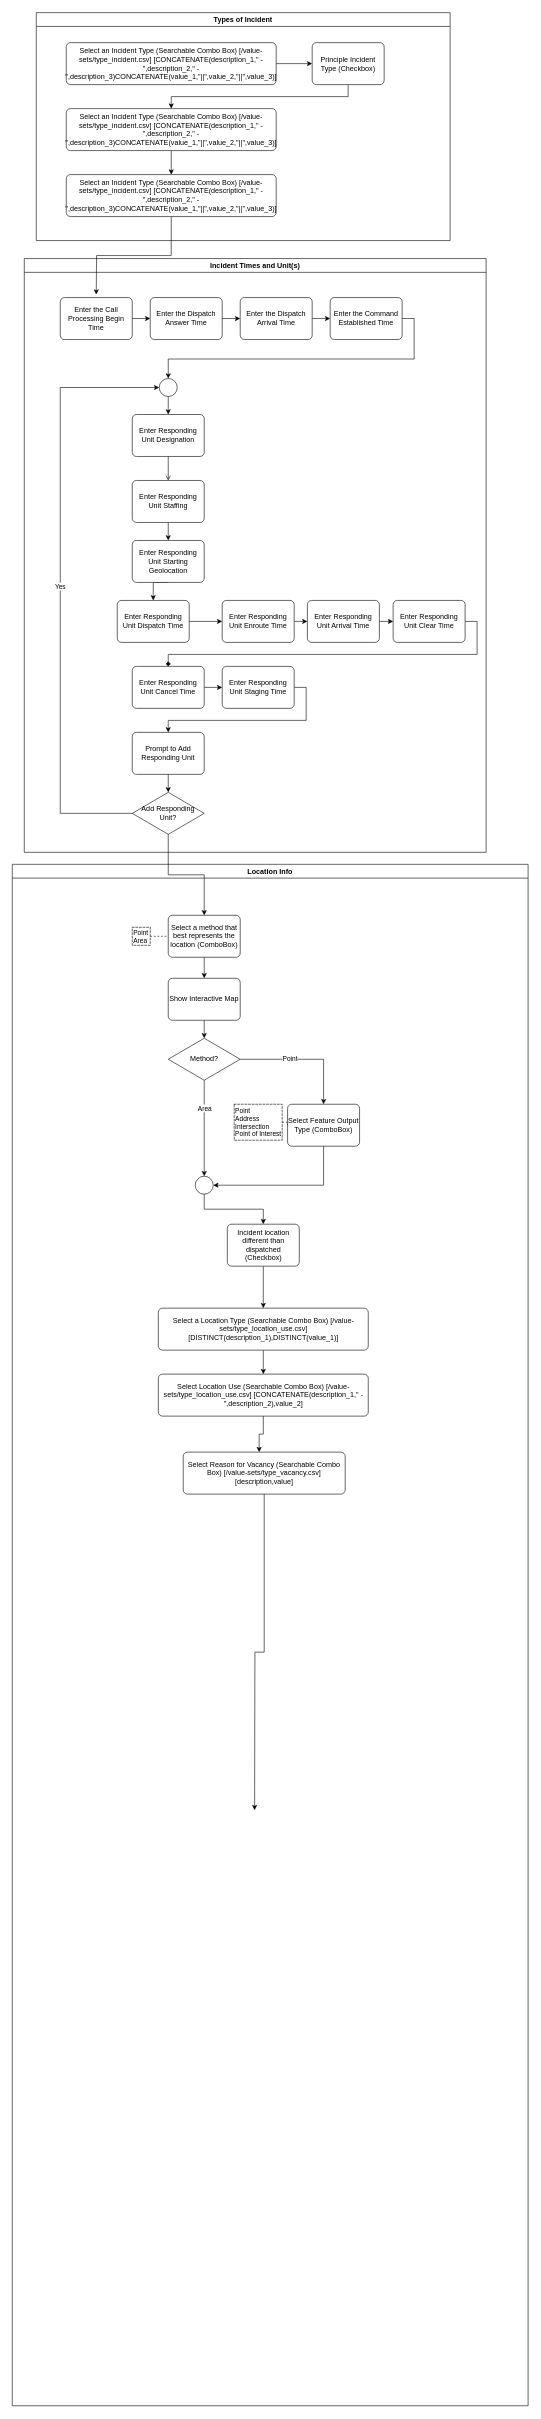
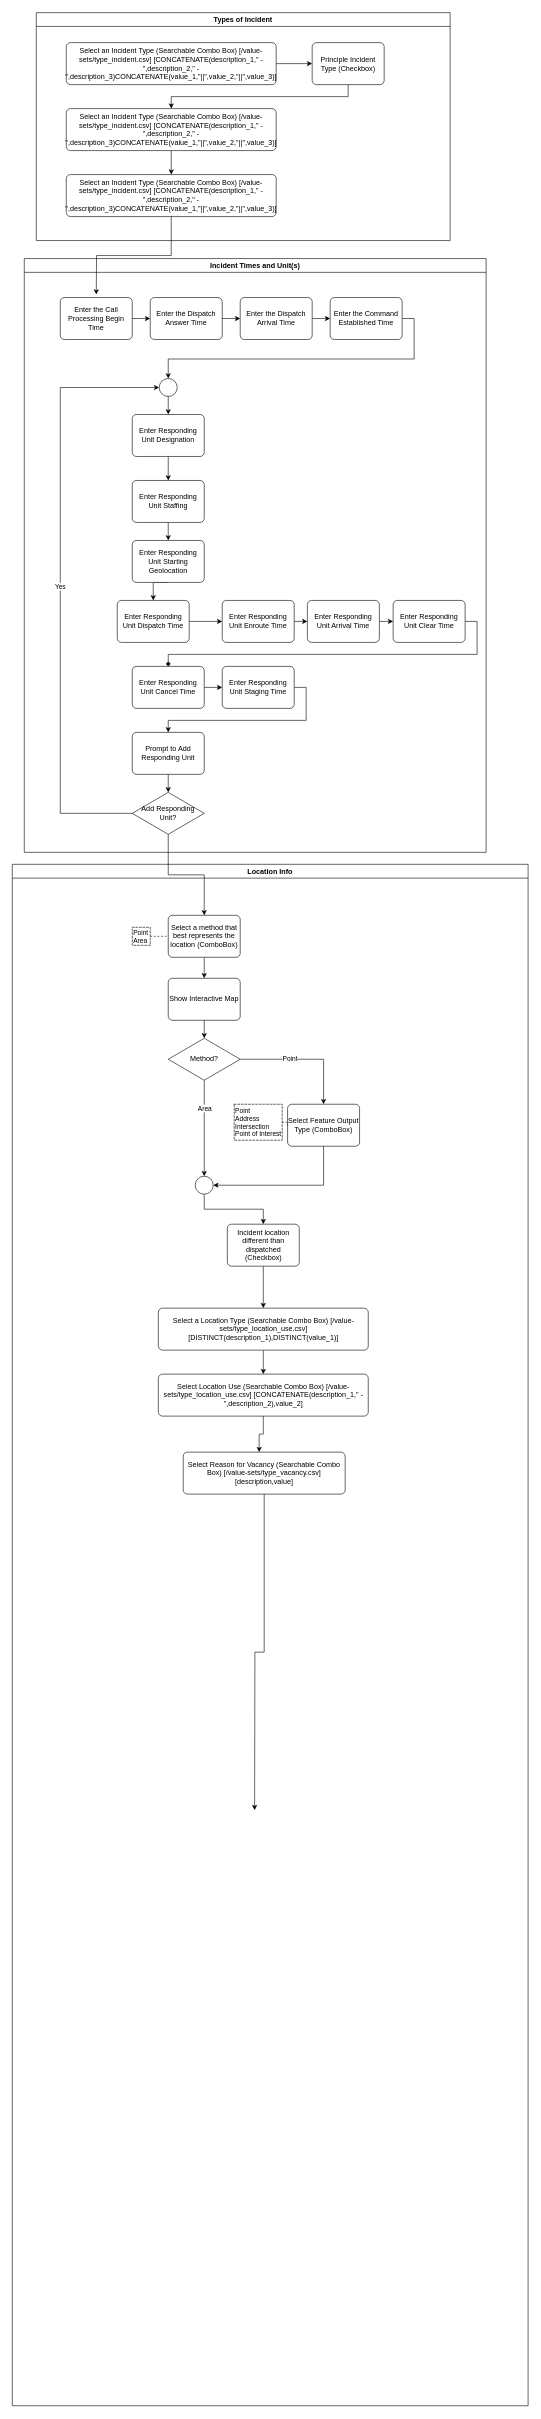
  <mxCell id="0" />
  <mxCell id="1" parent="0" />
  <mxCell id="2" value="Types of Incident" style="swimlane;whiteSpace=wrap;html=1;" vertex="1" parent="1"><mxGeometry x="60" y="20" width="690" height="380" as="geometry" /></mxCell>
  <mxCell id="3" style="edgeStyle=orthogonalEdgeStyle;rounded=0;orthogonalLoop=1;jettySize=auto;html=1;exitX=1;exitY=0.5;exitDx=0;exitDy=0;entryX=0;entryY=0.5;entryDx=0;entryDy=0;" edge="1" parent="2" source="4" target="9"><mxGeometry relative="1" as="geometry" /></mxCell>
  <mxCell id="4" value="Select an Incident Type (Searchable Combo Box) [/value-sets/type_incident.csv] [CONCATENATE(description_1,&quot; - &quot;,description_2,&quot; - &quot;,description_3)CONCATENATE(value_1,&quot;||&quot;,value_2,&quot;||&quot;,value_3)]" style="rounded=1;whiteSpace=wrap;html=1;absoluteArcSize=1;arcSize=14;strokeWidth=1;" vertex="1" parent="2"><mxGeometry x="50" y="50" width="350" height="70" as="geometry" /></mxCell>
  <mxCell id="5" style="edgeStyle=orthogonalEdgeStyle;rounded=0;orthogonalLoop=1;jettySize=auto;html=1;exitX=0.5;exitY=1;exitDx=0;exitDy=0;entryX=0.5;entryY=0;entryDx=0;entryDy=0;" edge="1" parent="2" source="6" target="7"><mxGeometry relative="1" as="geometry" /></mxCell>
  <mxCell id="6" value="Select an Incident Type (Searchable Combo Box) [/value-sets/type_incident.csv] [CONCATENATE(description_1,&quot; - &quot;,description_2,&quot; - &quot;,description_3)CONCATENATE(value_1,&quot;||&quot;,value_2,&quot;||&quot;,value_3)]" style="rounded=1;whiteSpace=wrap;html=1;absoluteArcSize=1;arcSize=14;strokeWidth=1;" vertex="1" parent="2"><mxGeometry x="50" y="160" width="350" height="70" as="geometry" /></mxCell>
  <mxCell id="7" value="Select an Incident Type (Searchable Combo Box) [/value-sets/type_incident.csv] [CONCATENATE(description_1,&quot; - &quot;,description_2,&quot; - &quot;,description_3)CONCATENATE(value_1,&quot;||&quot;,value_2,&quot;||&quot;,value_3)]" style="rounded=1;whiteSpace=wrap;html=1;absoluteArcSize=1;arcSize=14;strokeWidth=1;" vertex="1" parent="2"><mxGeometry x="50" y="270" width="350" height="70" as="geometry" /></mxCell>
  <mxCell id="8" style="edgeStyle=orthogonalEdgeStyle;rounded=0;orthogonalLoop=1;jettySize=auto;html=1;exitX=0.5;exitY=1;exitDx=0;exitDy=0;entryX=0.5;entryY=0;entryDx=0;entryDy=0;" edge="1" parent="2" source="9" target="6"><mxGeometry relative="1" as="geometry" /></mxCell>
  <mxCell id="9" value="Principle Incident Type (Checkbox)" style="rounded=1;whiteSpace=wrap;html=1;absoluteArcSize=1;arcSize=14;strokeWidth=1;" vertex="1" parent="2"><mxGeometry x="460" y="50" width="120" height="70" as="geometry" /></mxCell>
  <mxCell id="10" value="Incident Times and Unit(s)" style="swimlane;whiteSpace=wrap;html=1;" vertex="1" parent="1"><mxGeometry x="40" y="430" width="770" height="990" as="geometry" /></mxCell>
  <mxCell id="11" style="edgeStyle=orthogonalEdgeStyle;rounded=0;orthogonalLoop=1;jettySize=auto;html=1;exitX=1;exitY=0.5;exitDx=0;exitDy=0;entryX=0.5;entryY=0;entryDx=0;entryDy=0;endArrow=diamond;" edge="1" parent="10" source="23" target="26"><mxGeometry relative="1" as="geometry" /></mxCell>
  <mxCell id="12" style="edgeStyle=orthogonalEdgeStyle;rounded=0;orthogonalLoop=1;jettySize=auto;html=1;exitX=0.5;exitY=1;exitDx=0;exitDy=0;entryX=0.5;entryY=0;entryDx=0;entryDy=0;" edge="1" parent="10" source="13" target="29"><mxGeometry relative="1" as="geometry" /></mxCell>
  <mxCell id="13" value="Enter Responding Unit Staffing" style="rounded=1;whiteSpace=wrap;html=1;absoluteArcSize=1;arcSize=14;strokeWidth=1;" vertex="1" parent="10"><mxGeometry x="180" y="370" width="120" height="70" as="geometry" /></mxCell>
  <mxCell id="14" value="Add Responding Unit?" style="strokeWidth=1;html=1;shape=mxgraph.flowchart.decision;whiteSpace=wrap;" vertex="1" parent="10"><mxGeometry x="180" y="890" width="120" height="70" as="geometry" /></mxCell>
  <mxCell id="15" value="Prompt to Add Responding Unit" style="rounded=1;whiteSpace=wrap;html=1;absoluteArcSize=1;arcSize=14;strokeWidth=1;" vertex="1" parent="10"><mxGeometry x="180" y="790" width="120" height="70" as="geometry" /></mxCell>
  <mxCell id="16" style="edgeStyle=orthogonalEdgeStyle;rounded=0;orthogonalLoop=1;jettySize=auto;html=1;exitX=0.5;exitY=1;exitDx=0;exitDy=0;entryX=0.5;entryY=0;entryDx=0;entryDy=0;entryPerimeter=0;" edge="1" parent="10" source="15" target="14"><mxGeometry relative="1" as="geometry"><mxPoint x="580" y="1115" as="targetPoint" /></mxGeometry></mxCell>
  <mxCell id="17" style="edgeStyle=orthogonalEdgeStyle;rounded=0;orthogonalLoop=1;jettySize=auto;html=1;exitX=1;exitY=0.5;exitDx=0;exitDy=0;entryX=0;entryY=0.5;entryDx=0;entryDy=0;" edge="1" parent="10" source="18" target="20"><mxGeometry relative="1" as="geometry" /></mxCell>
  <mxCell id="18" value="Enter Responding Unit Dispatch Time" style="rounded=1;whiteSpace=wrap;html=1;absoluteArcSize=1;arcSize=14;strokeWidth=1;" vertex="1" parent="10"><mxGeometry x="155" y="570" width="120" height="70" as="geometry" /></mxCell>
  <mxCell id="19" style="edgeStyle=orthogonalEdgeStyle;rounded=0;orthogonalLoop=1;jettySize=auto;html=1;exitX=1;exitY=0.5;exitDx=0;exitDy=0;entryX=0;entryY=0.5;entryDx=0;entryDy=0;" edge="1" parent="10" source="20" target="22"><mxGeometry relative="1" as="geometry" /></mxCell>
  <mxCell id="20" value="Enter Responding Unit Enroute Time" style="rounded=1;whiteSpace=wrap;html=1;absoluteArcSize=1;arcSize=14;strokeWidth=1;" vertex="1" parent="10"><mxGeometry x="330" y="570" width="120" height="70" as="geometry" /></mxCell>
  <mxCell id="21" style="edgeStyle=orthogonalEdgeStyle;rounded=0;orthogonalLoop=1;jettySize=auto;html=1;exitX=1;exitY=0.5;exitDx=0;exitDy=0;entryX=0;entryY=0.5;entryDx=0;entryDy=0;" edge="1" parent="10" source="22" target="23"><mxGeometry relative="1" as="geometry" /></mxCell>
  <mxCell id="22" value="Enter Responding Unit Arrival Time" style="rounded=1;whiteSpace=wrap;html=1;absoluteArcSize=1;arcSize=14;strokeWidth=1;" vertex="1" parent="10"><mxGeometry x="472" y="570" width="120" height="70" as="geometry" /></mxCell>
  <mxCell id="23" value="Enter Responding Unit Clear Time" style="rounded=1;whiteSpace=wrap;html=1;absoluteArcSize=1;arcSize=14;strokeWidth=1;" vertex="1" parent="10"><mxGeometry x="615" y="570" width="120" height="70" as="geometry" /></mxCell>
  <mxCell id="24" style="edgeStyle=orthogonalEdgeStyle;rounded=0;orthogonalLoop=1;jettySize=auto;html=1;exitX=1;exitY=0.5;exitDx=0;exitDy=0;" edge="1" parent="10" source="27" target="15"><mxGeometry relative="1" as="geometry"><mxPoint x="515" y="770" as="targetPoint" /></mxGeometry></mxCell>
  <mxCell id="25" style="edgeStyle=orthogonalEdgeStyle;rounded=0;orthogonalLoop=1;jettySize=auto;html=1;exitX=1;exitY=0.5;exitDx=0;exitDy=0;entryX=0;entryY=0.5;entryDx=0;entryDy=0;" edge="1" parent="10" source="26" target="27"><mxGeometry relative="1" as="geometry" /></mxCell>
  <mxCell id="26" value="Enter Responding Unit Cancel Time" style="rounded=1;whiteSpace=wrap;html=1;absoluteArcSize=1;arcSize=14;strokeWidth=1;" vertex="1" parent="10"><mxGeometry x="180" y="680" width="120" height="70" as="geometry" /></mxCell>
  <mxCell id="27" value="Enter Responding Unit Staging Time" style="rounded=1;whiteSpace=wrap;html=1;absoluteArcSize=1;arcSize=14;strokeWidth=1;" vertex="1" parent="10"><mxGeometry x="330" y="680" width="120" height="70" as="geometry" /></mxCell>
  <mxCell id="28" style="edgeStyle=orthogonalEdgeStyle;rounded=0;orthogonalLoop=1;jettySize=auto;html=1;exitX=0.5;exitY=1;exitDx=0;exitDy=0;entryX=0.5;entryY=0;entryDx=0;entryDy=0;" edge="1" parent="10" source="29" target="18"><mxGeometry relative="1" as="geometry" /></mxCell>
  <mxCell id="29" value="Enter Responding Unit Starting Geolocation" style="rounded=1;whiteSpace=wrap;html=1;absoluteArcSize=1;arcSize=14;strokeWidth=1;" vertex="1" parent="10"><mxGeometry x="180" y="470" width="120" height="70" as="geometry" /></mxCell>
  <mxCell id="30" value="Enter Responding Unit Designation" style="rounded=1;whiteSpace=wrap;html=1;absoluteArcSize=1;arcSize=14;strokeWidth=1;" vertex="1" parent="10"><mxGeometry x="180" y="260" width="120" height="70" as="geometry" /></mxCell>
  <mxCell id="31" value="" style="verticalLabelPosition=bottom;verticalAlign=top;html=1;shape=mxgraph.flowchart.on-page_reference;" vertex="1" parent="10"><mxGeometry x="225" y="200" width="30" height="30" as="geometry" /></mxCell>
  <mxCell id="32" style="edgeStyle=orthogonalEdgeStyle;rounded=0;orthogonalLoop=1;jettySize=auto;html=1;exitX=0.5;exitY=1;exitDx=0;exitDy=0;exitPerimeter=0;entryX=0.5;entryY=0;entryDx=0;entryDy=0;" edge="1" parent="10" source="31" target="30"><mxGeometry relative="1" as="geometry"><mxPoint x="230" y="280" as="targetPoint" /></mxGeometry></mxCell>
  <mxCell id="33" value="Yes" style="edgeStyle=orthogonalEdgeStyle;rounded=0;orthogonalLoop=1;jettySize=auto;html=1;exitX=0;exitY=0.5;exitDx=0;exitDy=0;exitPerimeter=0;entryX=0;entryY=0.5;entryDx=0;entryDy=0;entryPerimeter=0;" edge="1" parent="10" source="14" target="31"><mxGeometry relative="1" as="geometry"><mxPoint x="105" y="990" as="sourcePoint" /><mxPoint x="225" y="255" as="targetPoint" /><Array as="points"><mxPoint x="60" y="925" /><mxPoint x="60" y="215" /></Array></mxGeometry></mxCell>
- <mxCell id="34" style="edgeStyle=orthogonalEdgeStyle;rounded=0;orthogonalLoop=1;jettySize=auto;html=1;entryX=0.5;entryY=0;entryDx=0;entryDy=0;exitX=0.5;exitY=1;exitDx=0;exitDy=0;endArrow=open;" edge="1" parent="10" source="30" target="13"><mxGeometry relative="1" as="geometry"><mxPoint x="490" y="400" as="sourcePoint" /></mxGeometry></mxCell>
+ <mxCell id="34" style="edgeStyle=orthogonalEdgeStyle;rounded=0;orthogonalLoop=1;jettySize=auto;html=1;entryX=0.5;entryY=0;entryDx=0;entryDy=0;exitX=0.5;exitY=1;exitDx=0;exitDy=0;" edge="1" parent="10" source="30" target="13"><mxGeometry relative="1" as="geometry"><mxPoint x="490" y="400" as="sourcePoint" /></mxGeometry></mxCell>
  <mxCell id="35" style="edgeStyle=orthogonalEdgeStyle;rounded=0;orthogonalLoop=1;jettySize=auto;html=1;exitX=1;exitY=0.5;exitDx=0;exitDy=0;entryX=0.5;entryY=0;entryDx=0;entryDy=0;entryPerimeter=0;" edge="1" parent="10" source="38" target="31"><mxGeometry relative="1" as="geometry"><mxPoint x="580" y="258" as="sourcePoint" /></mxGeometry></mxCell>
  <mxCell id="36" value="Enter the Dispatch Answer Time" style="rounded=1;whiteSpace=wrap;html=1;absoluteArcSize=1;arcSize=14;strokeWidth=1;" vertex="1" parent="10"><mxGeometry x="210" y="65" width="120" height="70" as="geometry" /></mxCell>
  <mxCell id="37" style="edgeStyle=orthogonalEdgeStyle;rounded=0;orthogonalLoop=1;jettySize=auto;html=1;exitX=1;exitY=0.5;exitDx=0;exitDy=0;entryX=0;entryY=0.5;entryDx=0;entryDy=0;" edge="1" parent="10" source="41" target="38"><mxGeometry relative="1" as="geometry"><mxPoint x="552" y="100" as="sourcePoint" /></mxGeometry></mxCell>
  <mxCell id="38" value="Enter the Command Established Time" style="rounded=1;whiteSpace=wrap;html=1;absoluteArcSize=1;arcSize=14;strokeWidth=1;" vertex="1" parent="10"><mxGeometry x="510" y="65" width="120" height="70" as="geometry" /></mxCell>
  <mxCell id="39" value="Enter the Call Processing Begin Time" style="rounded=1;whiteSpace=wrap;html=1;absoluteArcSize=1;arcSize=14;strokeWidth=1;" vertex="1" parent="10"><mxGeometry x="60" y="65" width="120" height="70" as="geometry" /></mxCell>
  <mxCell id="40" style="edgeStyle=orthogonalEdgeStyle;rounded=0;orthogonalLoop=1;jettySize=auto;html=1;exitX=1;exitY=0.5;exitDx=0;exitDy=0;entryX=0;entryY=0.5;entryDx=0;entryDy=0;" edge="1" parent="10" source="39" target="36"><mxGeometry relative="1" as="geometry"><mxPoint x="210" y="95" as="sourcePoint" /><mxPoint x="220" y="125" as="targetPoint" /></mxGeometry></mxCell>
  <mxCell id="41" value="Enter the Dispatch Arrival Time" style="rounded=1;whiteSpace=wrap;html=1;absoluteArcSize=1;arcSize=14;strokeWidth=1;" vertex="1" parent="10"><mxGeometry x="360" y="65" width="120" height="70" as="geometry" /></mxCell>
  <mxCell id="42" style="edgeStyle=orthogonalEdgeStyle;rounded=0;orthogonalLoop=1;jettySize=auto;html=1;exitX=1;exitY=0.5;exitDx=0;exitDy=0;entryX=0;entryY=0.5;entryDx=0;entryDy=0;" edge="1" parent="10" source="36" target="41"><mxGeometry relative="1" as="geometry"><mxPoint x="440" y="115" as="targetPoint" /></mxGeometry></mxCell>
  <mxCell id="43" value="Location Info" style="swimlane;whiteSpace=wrap;html=1;" vertex="1" parent="1"><mxGeometry x="20" y="1440" width="860" height="2570" as="geometry" /></mxCell>
  <mxCell id="44" style="edgeStyle=orthogonalEdgeStyle;rounded=0;orthogonalLoop=1;jettySize=auto;html=1;entryX=0.5;entryY=0;entryDx=0;entryDy=0;exitX=0.5;exitY=1;exitDx=0;exitDy=0;" edge="1" parent="43" source="45" target="49"><mxGeometry relative="1" as="geometry"><mxPoint x="130" y="160" as="sourcePoint" /><mxPoint x="170" y="250" as="targetPoint" /></mxGeometry></mxCell>
  <mxCell id="45" value="Select a method that best represents the location (ComboBox)" style="rounded=1;whiteSpace=wrap;html=1;absoluteArcSize=1;arcSize=14;strokeWidth=1;" vertex="1" parent="43"><mxGeometry x="260" y="85" width="120" height="70" as="geometry" /></mxCell>
  <mxCell id="46" style="edgeStyle=orthogonalEdgeStyle;rounded=0;orthogonalLoop=1;jettySize=auto;html=1;exitX=0.5;exitY=1;exitDx=0;exitDy=0;exitPerimeter=0;entryX=0.5;entryY=0;entryDx=0;entryDy=0;entryPerimeter=0;" edge="1" parent="43" source="48" target="54"><mxGeometry relative="1" as="geometry"><mxPoint x="190" y="360" as="targetPoint" /></mxGeometry></mxCell>
  <mxCell id="47" value="Area" style="edgeLabel;html=1;align=center;verticalAlign=middle;resizable=0;points=[];" vertex="1" connectable="0" parent="46"><mxGeometry x="-0.426" relative="1" as="geometry"><mxPoint as="offset" /></mxGeometry></mxCell>
  <mxCell id="48" value="Method?" style="strokeWidth=1;html=1;shape=mxgraph.flowchart.decision;whiteSpace=wrap;" vertex="1" parent="43"><mxGeometry x="260" y="290" width="120" height="70" as="geometry" /></mxCell>
  <mxCell id="49" value="Show Interactive Map" style="rounded=1;whiteSpace=wrap;html=1;absoluteArcSize=1;arcSize=14;strokeWidth=1;" vertex="1" parent="43"><mxGeometry x="260" y="190" width="120" height="70" as="geometry" /></mxCell>
  <mxCell id="50" style="edgeStyle=orthogonalEdgeStyle;rounded=0;orthogonalLoop=1;jettySize=auto;html=1;exitX=1;exitY=0.5;exitDx=0;exitDy=0;exitPerimeter=0;entryX=0.5;entryY=0;entryDx=0;entryDy=0;" edge="1" parent="43" source="48" target="52"><mxGeometry relative="1" as="geometry"><mxPoint x="449" y="360" as="targetPoint" /></mxGeometry></mxCell>
  <mxCell id="51" value="Point" style="edgeLabel;html=1;align=center;verticalAlign=middle;resizable=0;points=[];" vertex="1" connectable="0" parent="50"><mxGeometry x="-0.229" y="1" relative="1" as="geometry"><mxPoint as="offset" /></mxGeometry></mxCell>
  <mxCell id="52" value="Select Feature Output Type (ComboBox)" style="rounded=1;whiteSpace=wrap;html=1;absoluteArcSize=1;arcSize=14;strokeWidth=1;" vertex="1" parent="43"><mxGeometry x="459" y="400" width="120" height="70" as="geometry" /></mxCell>
  <mxCell id="53" style="edgeStyle=orthogonalEdgeStyle;rounded=0;orthogonalLoop=1;jettySize=auto;html=1;exitX=0.5;exitY=1;exitDx=0;exitDy=0;exitPerimeter=0;entryX=0.5;entryY=0;entryDx=0;entryDy=0;" edge="1" parent="43" source="54" target="67"><mxGeometry relative="1" as="geometry"><mxPoint x="190" y="510" as="targetPoint" /></mxGeometry></mxCell>
  <mxCell id="54" value="" style="verticalLabelPosition=bottom;verticalAlign=top;html=1;shape=mxgraph.flowchart.on-page_reference;" vertex="1" parent="43"><mxGeometry x="305" y="520" width="30" height="30" as="geometry" /></mxCell>
  <mxCell id="55" style="edgeStyle=orthogonalEdgeStyle;rounded=0;orthogonalLoop=1;jettySize=auto;html=1;exitX=0.5;exitY=1;exitDx=0;exitDy=0;entryX=1;entryY=0.5;entryDx=0;entryDy=0;entryPerimeter=0;" edge="1" parent="43" source="52" target="54"><mxGeometry relative="1" as="geometry" /></mxCell>
  <mxCell id="56" style="rounded=0;orthogonalLoop=1;jettySize=auto;html=1;exitX=1;exitY=0.5;exitDx=0;exitDy=0;endArrow=none;startFill=0;dashed=1;entryX=0;entryY=0.5;entryDx=0;entryDy=0;" edge="1" parent="43" source="57" target="45"><mxGeometry relative="1" as="geometry"><mxPoint x="76.5" y="633" as="sourcePoint" /><mxPoint x="196.5" y="170" as="targetPoint" /></mxGeometry></mxCell>
  <mxCell id="57" value="Point&#10;Area" style="shape=table;startSize=0;container=1;collapsible=0;childLayout=tableLayout;fontSize=11;fillColor=none;strokeColor=default;labelPosition=center;verticalLabelPosition=middle;align=left;verticalAlign=middle;textDirection=ltr;dashed=1;" vertex="1" parent="43"><mxGeometry x="200" y="105" width="30" height="30" as="geometry" /></mxCell>
  <mxCell id="58" style="edgeStyle=orthogonalEdgeStyle;rounded=0;orthogonalLoop=1;jettySize=auto;html=1;exitX=1;exitY=0.5;exitDx=0;exitDy=0;entryX=0;entryY=0.5;entryDx=0;entryDy=0;dashed=1;endArrow=none;startFill=0;" edge="1" parent="43" source="59" target="52"><mxGeometry relative="1" as="geometry" /></mxCell>
  <mxCell id="59" value="Point&#10;Address&#10;Intersection&#10;Point of Interest" style="shape=table;startSize=0;container=1;collapsible=0;childLayout=tableLayout;fontSize=11;fillColor=none;strokeColor=default;labelPosition=center;verticalLabelPosition=middle;align=left;verticalAlign=middle;textDirection=ltr;dashed=1;" vertex="1" parent="43"><mxGeometry x="370" y="400" width="80" height="60" as="geometry" /></mxCell>
  <mxCell id="60" style="edgeStyle=orthogonalEdgeStyle;rounded=0;orthogonalLoop=1;jettySize=auto;html=1;exitX=0.5;exitY=1;exitDx=0;exitDy=0;entryX=0.5;entryY=0;entryDx=0;entryDy=0;entryPerimeter=0;" edge="1" parent="43" source="49" target="48"><mxGeometry relative="1" as="geometry" /></mxCell>
  <mxCell id="61" style="edgeStyle=orthogonalEdgeStyle;rounded=0;orthogonalLoop=1;jettySize=auto;html=1;entryX=0.469;entryY=0;entryDx=0;entryDy=0;exitX=0.5;exitY=1;exitDx=0;exitDy=0;entryPerimeter=0;" edge="1" parent="43" source="68" target="65"><mxGeometry relative="1" as="geometry"><mxPoint x="418.5" y="1000" as="targetPoint" /><mxPoint x="200" y="1030" as="sourcePoint" /></mxGeometry></mxCell>
  <mxCell id="62" style="edgeStyle=orthogonalEdgeStyle;rounded=0;orthogonalLoop=1;jettySize=auto;html=1;exitX=0.5;exitY=1;exitDx=0;exitDy=0;entryX=0;entryY=0.5;entryDx=0;entryDy=0;entryPerimeter=0;" edge="1" parent="43" source="65"><mxGeometry relative="1" as="geometry"><mxPoint x="310" y="1552" as="sourcePoint" /><mxPoint x="404" y="1577" as="targetPoint" /></mxGeometry></mxCell>
  <mxCell id="63" style="edgeStyle=orthogonalEdgeStyle;rounded=0;orthogonalLoop=1;jettySize=auto;html=1;exitX=0.5;exitY=1;exitDx=0;exitDy=0;entryX=0.5;entryY=0;entryDx=0;entryDy=0;" edge="1" parent="43" source="64" target="68"><mxGeometry relative="1" as="geometry" /></mxCell>
  <mxCell id="64" value="Select a Location Type (Searchable Combo Box) [/value-sets/type_location_use.csv] [DISTINCT(description_1),DISTINCT(value_1)]" style="rounded=1;whiteSpace=wrap;html=1;absoluteArcSize=1;arcSize=14;strokeWidth=1;" vertex="1" parent="43"><mxGeometry x="243.5" y="740" width="350" height="70" as="geometry" /></mxCell>
  <mxCell id="65" value="Select Reason for Vacancy (Searchable Combo Box) [/value-sets/type_vacancy.csv] [description,value]" style="rounded=1;whiteSpace=wrap;html=1;absoluteArcSize=1;arcSize=14;strokeWidth=1;" vertex="1" parent="43"><mxGeometry x="285" y="980" width="270" height="70" as="geometry" /></mxCell>
  <mxCell id="66" style="edgeStyle=orthogonalEdgeStyle;rounded=0;orthogonalLoop=1;jettySize=auto;html=1;exitX=0.5;exitY=1;exitDx=0;exitDy=0;entryX=0.5;entryY=0;entryDx=0;entryDy=0;" edge="1" parent="43" source="67" target="64"><mxGeometry relative="1" as="geometry" /></mxCell>
  <mxCell id="67" value="Incident location different than dispatched (Checkbox)" style="rounded=1;whiteSpace=wrap;html=1;absoluteArcSize=1;arcSize=14;strokeWidth=1;" vertex="1" parent="43"><mxGeometry x="358.5" y="600" width="120" height="70" as="geometry" /></mxCell>
  <mxCell id="68" value="Select Location Use (Searchable Combo Box) [/value-sets/type_location_use.csv] [CONCATENATE(description_1,&quot; - &quot;,description_2),value_2]" style="rounded=1;whiteSpace=wrap;html=1;absoluteArcSize=1;arcSize=14;strokeWidth=1;" vertex="1" parent="43"><mxGeometry x="243.5" y="850" width="350" height="70" as="geometry" /></mxCell>
  <mxCell id="69" style="edgeStyle=orthogonalEdgeStyle;rounded=0;orthogonalLoop=1;jettySize=auto;html=1;exitX=0.5;exitY=1;exitDx=0;exitDy=0;" edge="1" parent="1" source="7"><mxGeometry relative="1" as="geometry"><mxPoint x="160" y="490" as="targetPoint" /></mxGeometry></mxCell>
  <mxCell id="70" style="edgeStyle=orthogonalEdgeStyle;rounded=0;orthogonalLoop=1;jettySize=auto;html=1;exitX=0.5;exitY=1;exitDx=0;exitDy=0;exitPerimeter=0;entryX=0.5;entryY=0;entryDx=0;entryDy=0;" edge="1" parent="1" source="14" target="45"><mxGeometry relative="1" as="geometry"><mxPoint x="340" y="1500" as="targetPoint" /></mxGeometry></mxCell>
